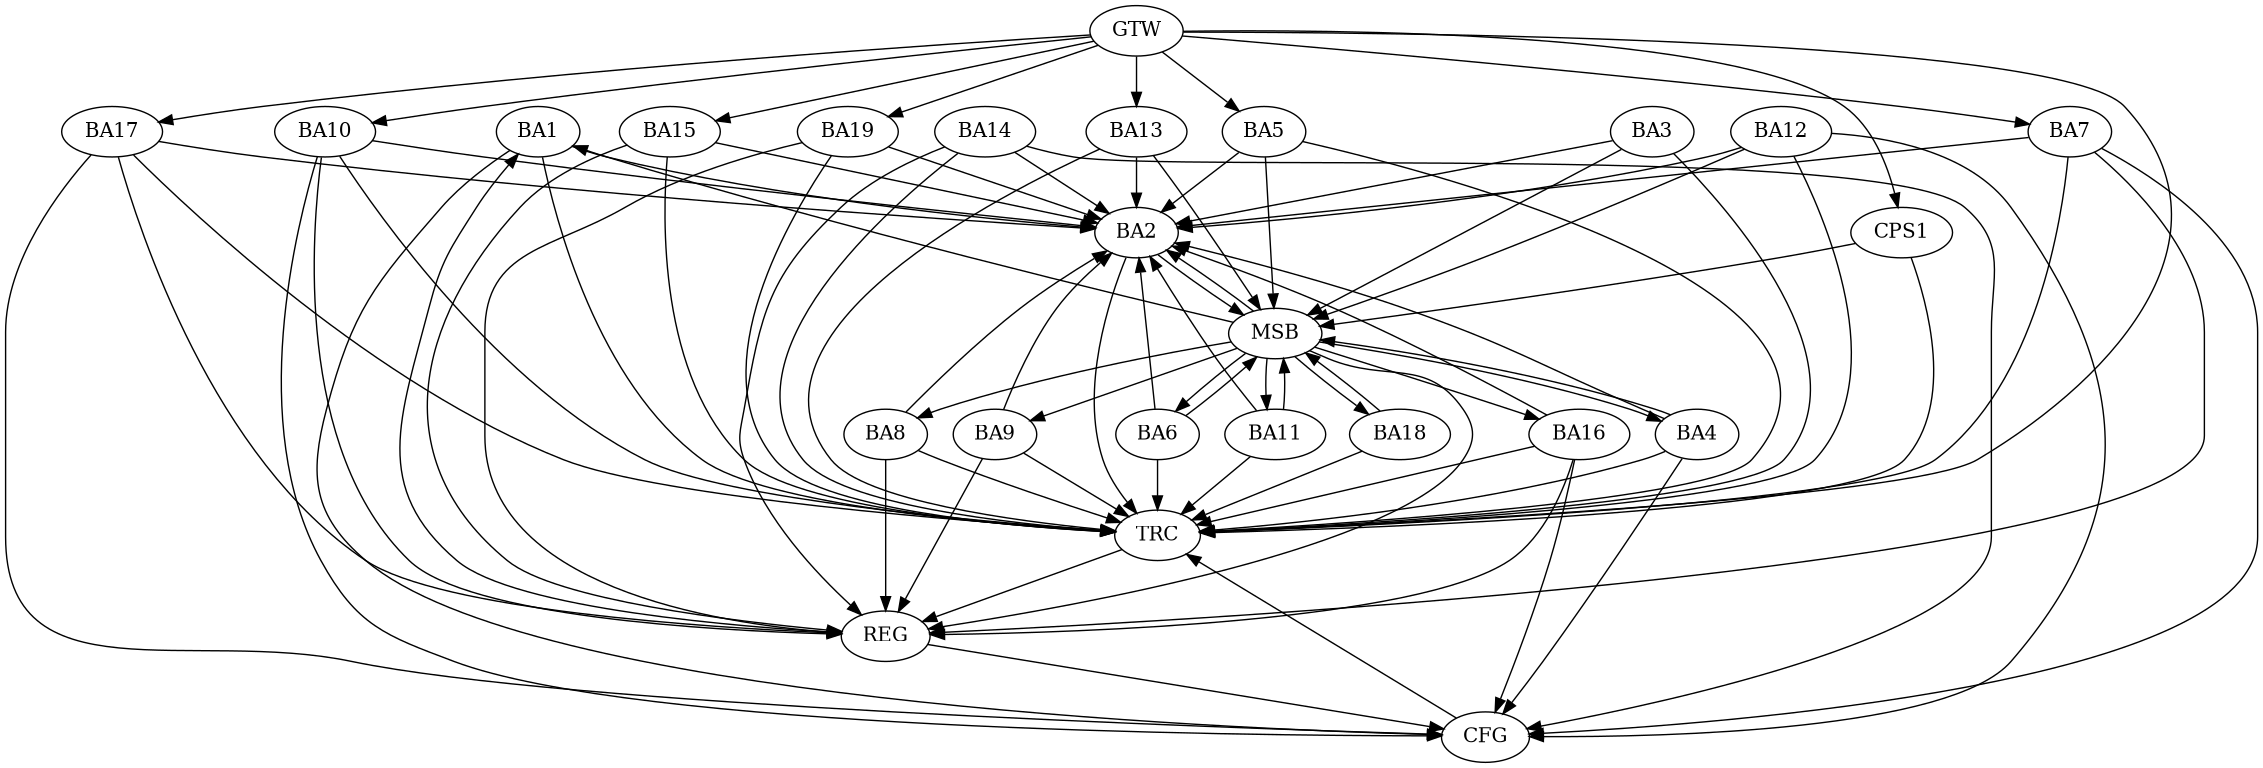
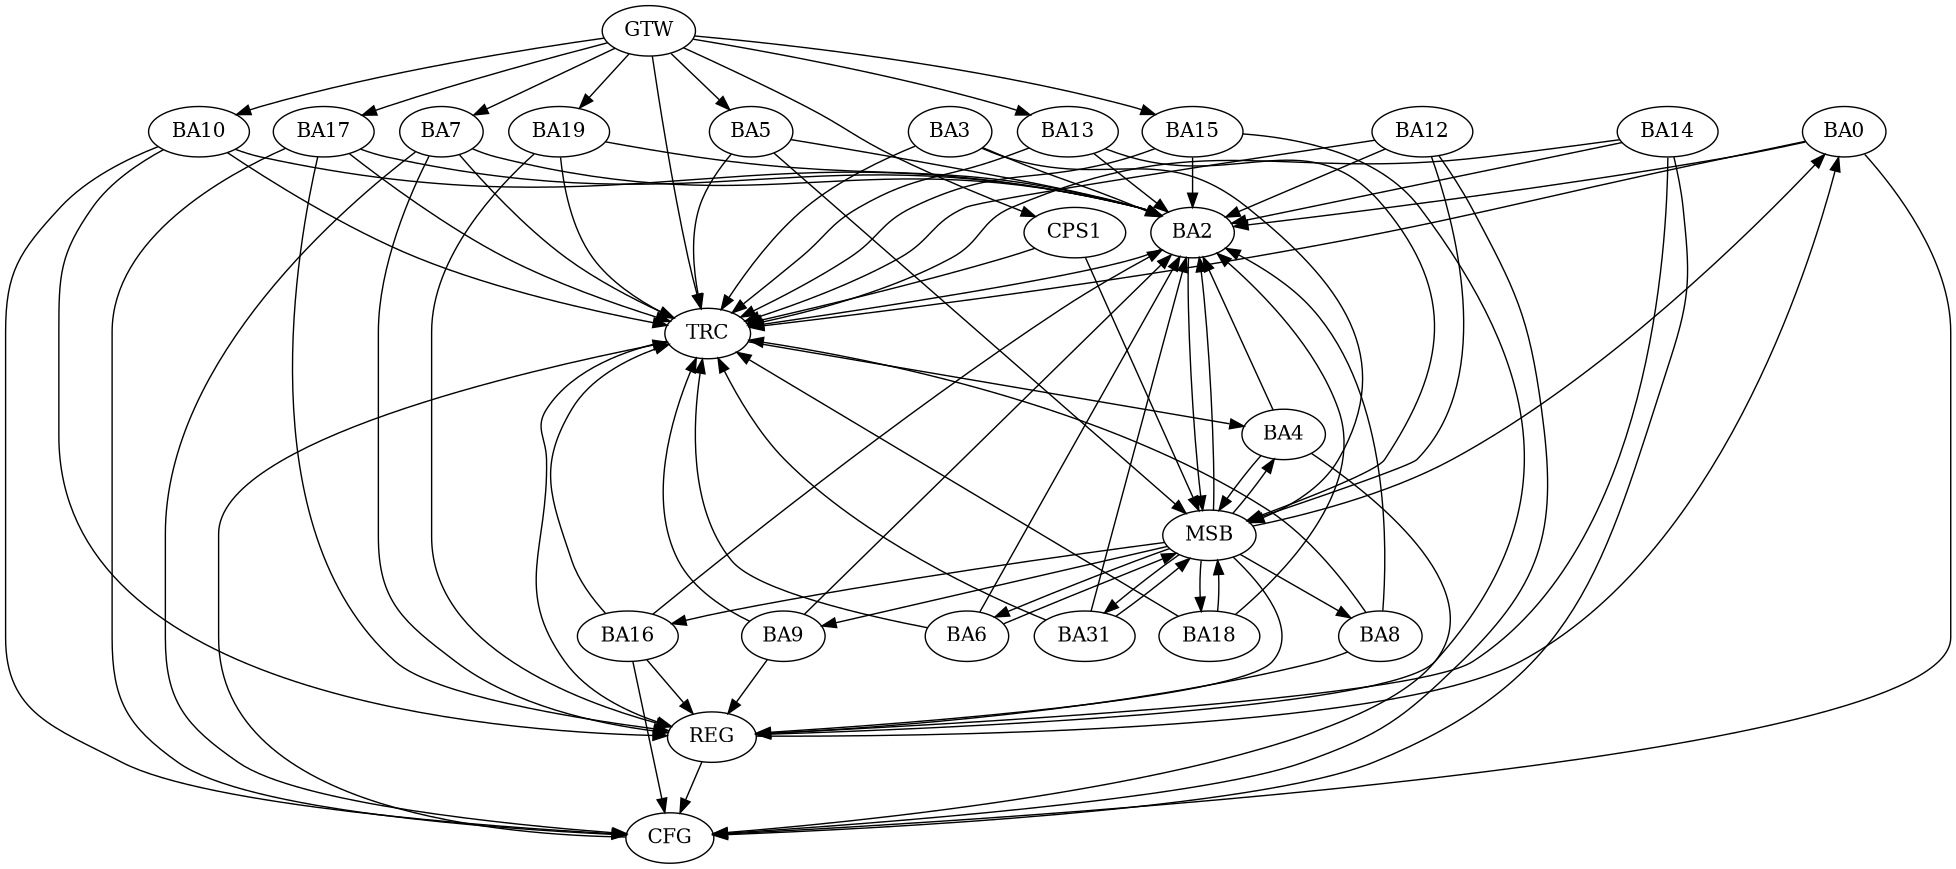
  strict digraph {
-   n1 [label=BA1]
+   n1 [label=BA0]
    n2 [label=BA2]
    n3 [label=CFG]
    n4 [label=TRC]
    n5 [label=MSB]
    n6 [label=REG]
    n7 [label=BA4]
    n8 [label=BA6]
    n9 [label=BA8]
    n10 [label=BA9]
-   n11 [label=BA11]
+   n11 [label=BA31]
    n12 [label=BA16]
    n13 [label=BA18]
    n14 [label=BA3]
    n15 [label=BA5]
    n16 [label=BA7]
    n17 [label=BA10]
    n18 [label=BA12]
    n19 [label=BA13]
    n20 [label=BA14]
    n21 [label=BA15]
    n22 [label=BA17]
    n23 [label=BA19]
    n24 [label=CPS1]
    n25 [label=GTW]
    n1 -> n2
    n1 -> n3
    n1 -> n4
    n2 -> n4
    n2 -> n5
    n3 -> n4
    n4 -> n6
    n5 -> n1
    n5 -> n2
    n5 -> n6
    n5 -> n7
    n5 -> n8
    n5 -> n9
    n5 -> n10
    n5 -> n11
    n5 -> n12
    n5 -> n13
    n6 -> n1
    n6 -> n3
    n7 -> n2
    n7 -> n3
-   n7 -> n4
+   n4 -> n7
    n7 -> n5
    n8 -> n2
    n8 -> n4
    n8 -> n5
    n9 -> n2
    n9 -> n4
    n9 -> n6
    n10 -> n2
    n10 -> n4
    n10 -> n6
    n11 -> n2
    n11 -> n4
    n11 -> n5
    n12 -> n2
    n12 -> n3
    n12 -> n4
    n12 -> n6
+   n13 -> n2
    n13 -> n4
    n13 -> n5
    n14 -> n2
    n14 -> n4
    n14 -> n5
    n15 -> n2
    n15 -> n4
    n15 -> n5
    n16 -> n2
    n16 -> n3
    n16 -> n4
    n16 -> n6
    n17 -> n2
    n17 -> n3
    n17 -> n4
    n17 -> n6
    n18 -> n2
    n18 -> n3
    n18 -> n4
    n18 -> n5
    n19 -> n2
    n19 -> n4
    n19 -> n5
    n20 -> n2
    n20 -> n3
    n20 -> n4
    n20 -> n6
    n21 -> n2
    n21 -> n4
    n21 -> n6
    n22 -> n2
    n22 -> n3
    n22 -> n4
    n22 -> n6
    n23 -> n2
    n23 -> n4
    n23 -> n6
    n24 -> n4
    n24 -> n5
    n25 -> n4
    n25 -> n15
    n25 -> n16
    n25 -> n17
    n25 -> n19
    n25 -> n21
    n25 -> n22
    n25 -> n23
    n25 -> n24
  }
